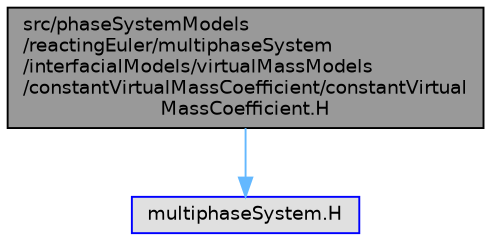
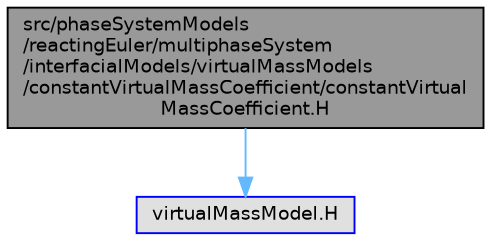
  digraph {
    node [fontname=Helvetica fontsize=10 shape=box style=filled]
    n1 [color=black fillcolor=grey60 fontcolor=black height=0.2 label="src/phaseSystemModels\l/reactingEuler/multiphaseSystem\l/interfacialModels/virtualMassModels\l/constantVirtualMassCoefficient/constantVirtual\lMassCoefficient.H" width=0.4]
-   n2 [color=blue fillcolor="#E0E0E0" height=0.2 label="multiphaseSystem.H" width=0.4]
+   n2 [color=blue fillcolor="#E0E0E0" height=0.2 label="virtualMassModel.H" width=0.4]
    n1 -> n2 [color=steelblue1 fontname=Helvetica fontsize=10 labelfontname=Helvetica labelfontsize=10 style=solid]
  }
